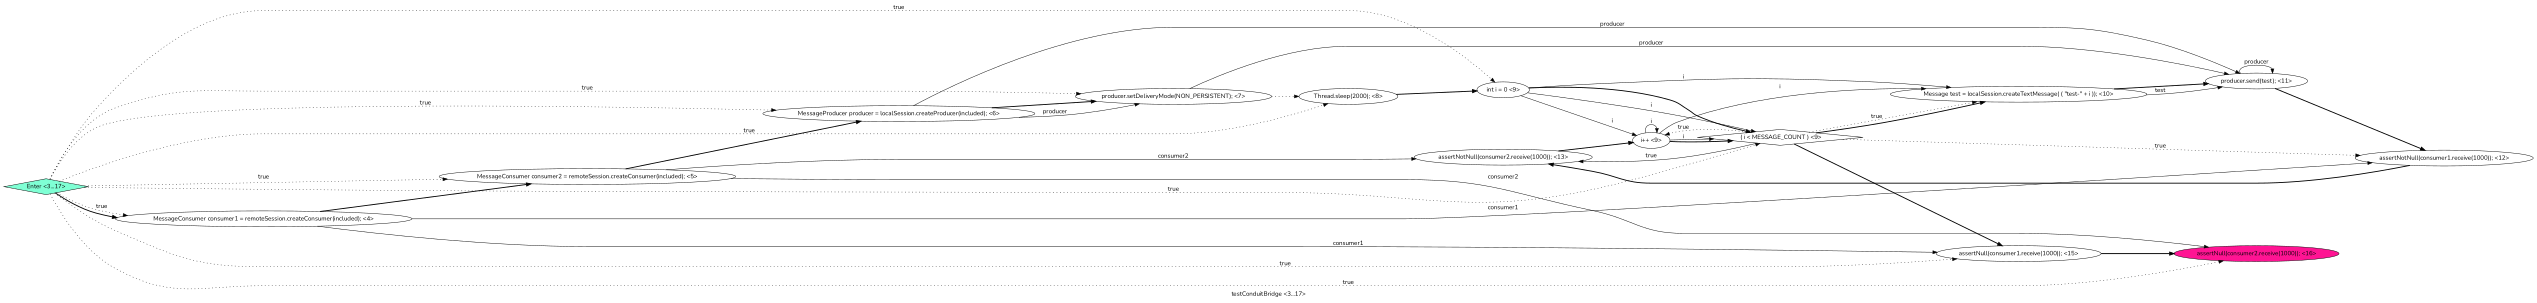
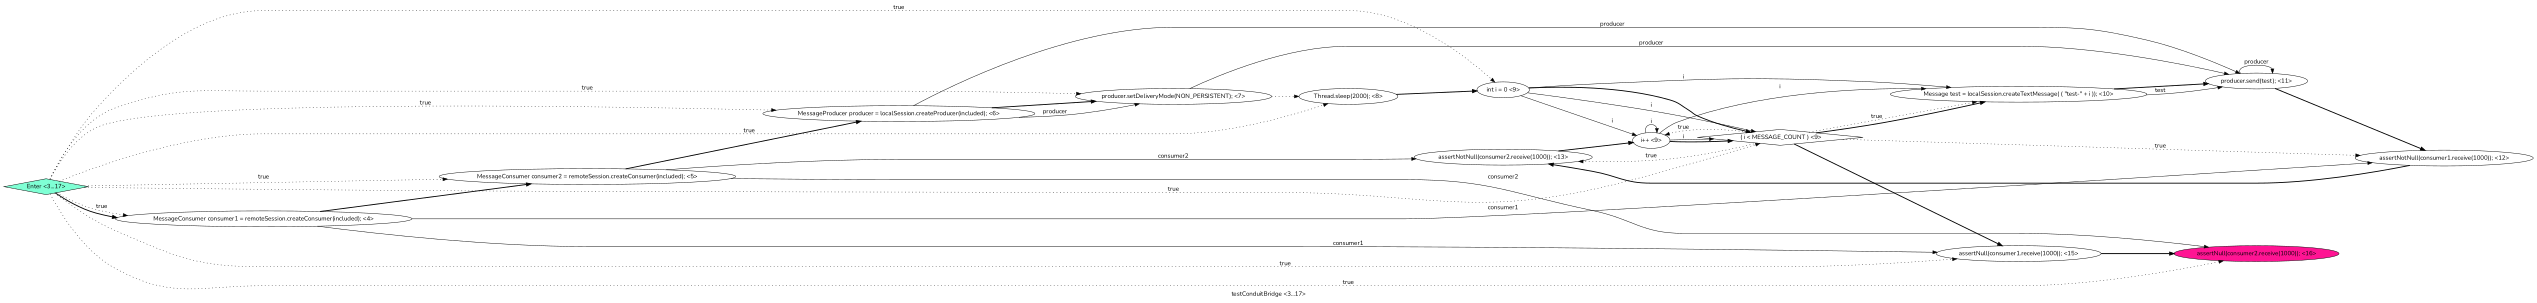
  digraph {
    fontname=Nunito
    label="testConduitBridge <3...17>"
    rankdir=LR
    node [fillcolor=white fontname=Nunito shape=ellipse style=filled]
    edge [fontname=Nunito style=solid]
    n1 [label="MessageConsumer consumer2 = remoteSession.createConsumer(included); <5>"]
    n2 [fillcolor=deeppink label="assertNull(consumer2.receive(1000)); <16>"]
    n3 [label="assertNotNull(consumer2.receive(1000)); <13>"]
    n4 [label="MessageProducer producer = localSession.createProducer(included); <6>"]
    n5 [label="i++ <9>"]
    n6 [label="producer.send(test); <11>"]
    n7 [label="producer.setDeliveryMode(NON_PERSISTENT); <7>"]
    n8 [label=" ( i < MESSAGE_COUNT ) <9>" shape=diamond]
    n9 [label="Message test = localSession.createTextMessage( ( \"test-\" + i )); <10>"]
    n10 [label="assertNotNull(consumer1.receive(1000)); <12>"]
    n11 [label="assertNull(consumer1.receive(1000)); <15>"]
    n12 [label="Thread.sleep(2000); <8>"]
    n13 [label="int i = 0 <9>"]
    n14 [label="MessageConsumer consumer1 = remoteSession.createConsumer(included); <4>"]
    n15 [fillcolor=aquamarine label="Enter <3...17>" shape=diamond]
    n1 -> n2 [label=consumer2]
    n1 -> n3 [label=consumer2]
    n1 -> n4 [style=bold]
    n3 -> n5 [style=bold]
    n4 -> n6 [label=producer]
    n4 -> n7 [label=producer]
    n4 -> n7 [style=bold]
    n5 -> n5 [label=i]
    n5 -> n8 [label=i]
    n5 -> n8 [style=bold]
    n5 -> n9 [label=i]
    n6 -> n6 [label=producer]
    n6 -> n10 [style=bold]
    n7 -> n6 [label=producer]
    n7 -> n12 [style=dotted]
-   n8 -> n3 [label=true]
+   n8 -> n3 [label=true style=dotted]
    n8 -> n5 [label=true style=dotted]
    n8 -> n9 [label=true style=dotted]
    n8 -> n9 [style=bold]
    n8 -> n10 [label=true style=dotted]
    n8 -> n11 [style=bold]
    n9 -> n6 [label=test]
    n9 -> n6 [style=bold]
    n10 -> n3 [style=bold]
    n11 -> n2 [style=bold]
    n12 -> n13 [style=bold]
    n13 -> n5 [label=i]
    n13 -> n8 [label=i]
    n13 -> n8 [style=bold]
    n13 -> n9 [label=i]
    n14 -> n1 [style=bold]
    n14 -> n10 [label=consumer1]
    n14 -> n11 [label=consumer1]
    n15 -> n1 [label=true style=dotted]
    n15 -> n2 [label=true style=dotted]
    n15 -> n4 [label=true style=dotted]
    n15 -> n7 [label=true style=dotted]
    n15 -> n8 [label=true style=dotted]
    n15 -> n11 [label=true style=dotted]
    n15 -> n12 [label=true style=dotted]
    n15 -> n13 [label=true style=dotted]
    n15 -> n14 [label=true style=dotted]
    n15 -> n14 [style=bold]
  }
